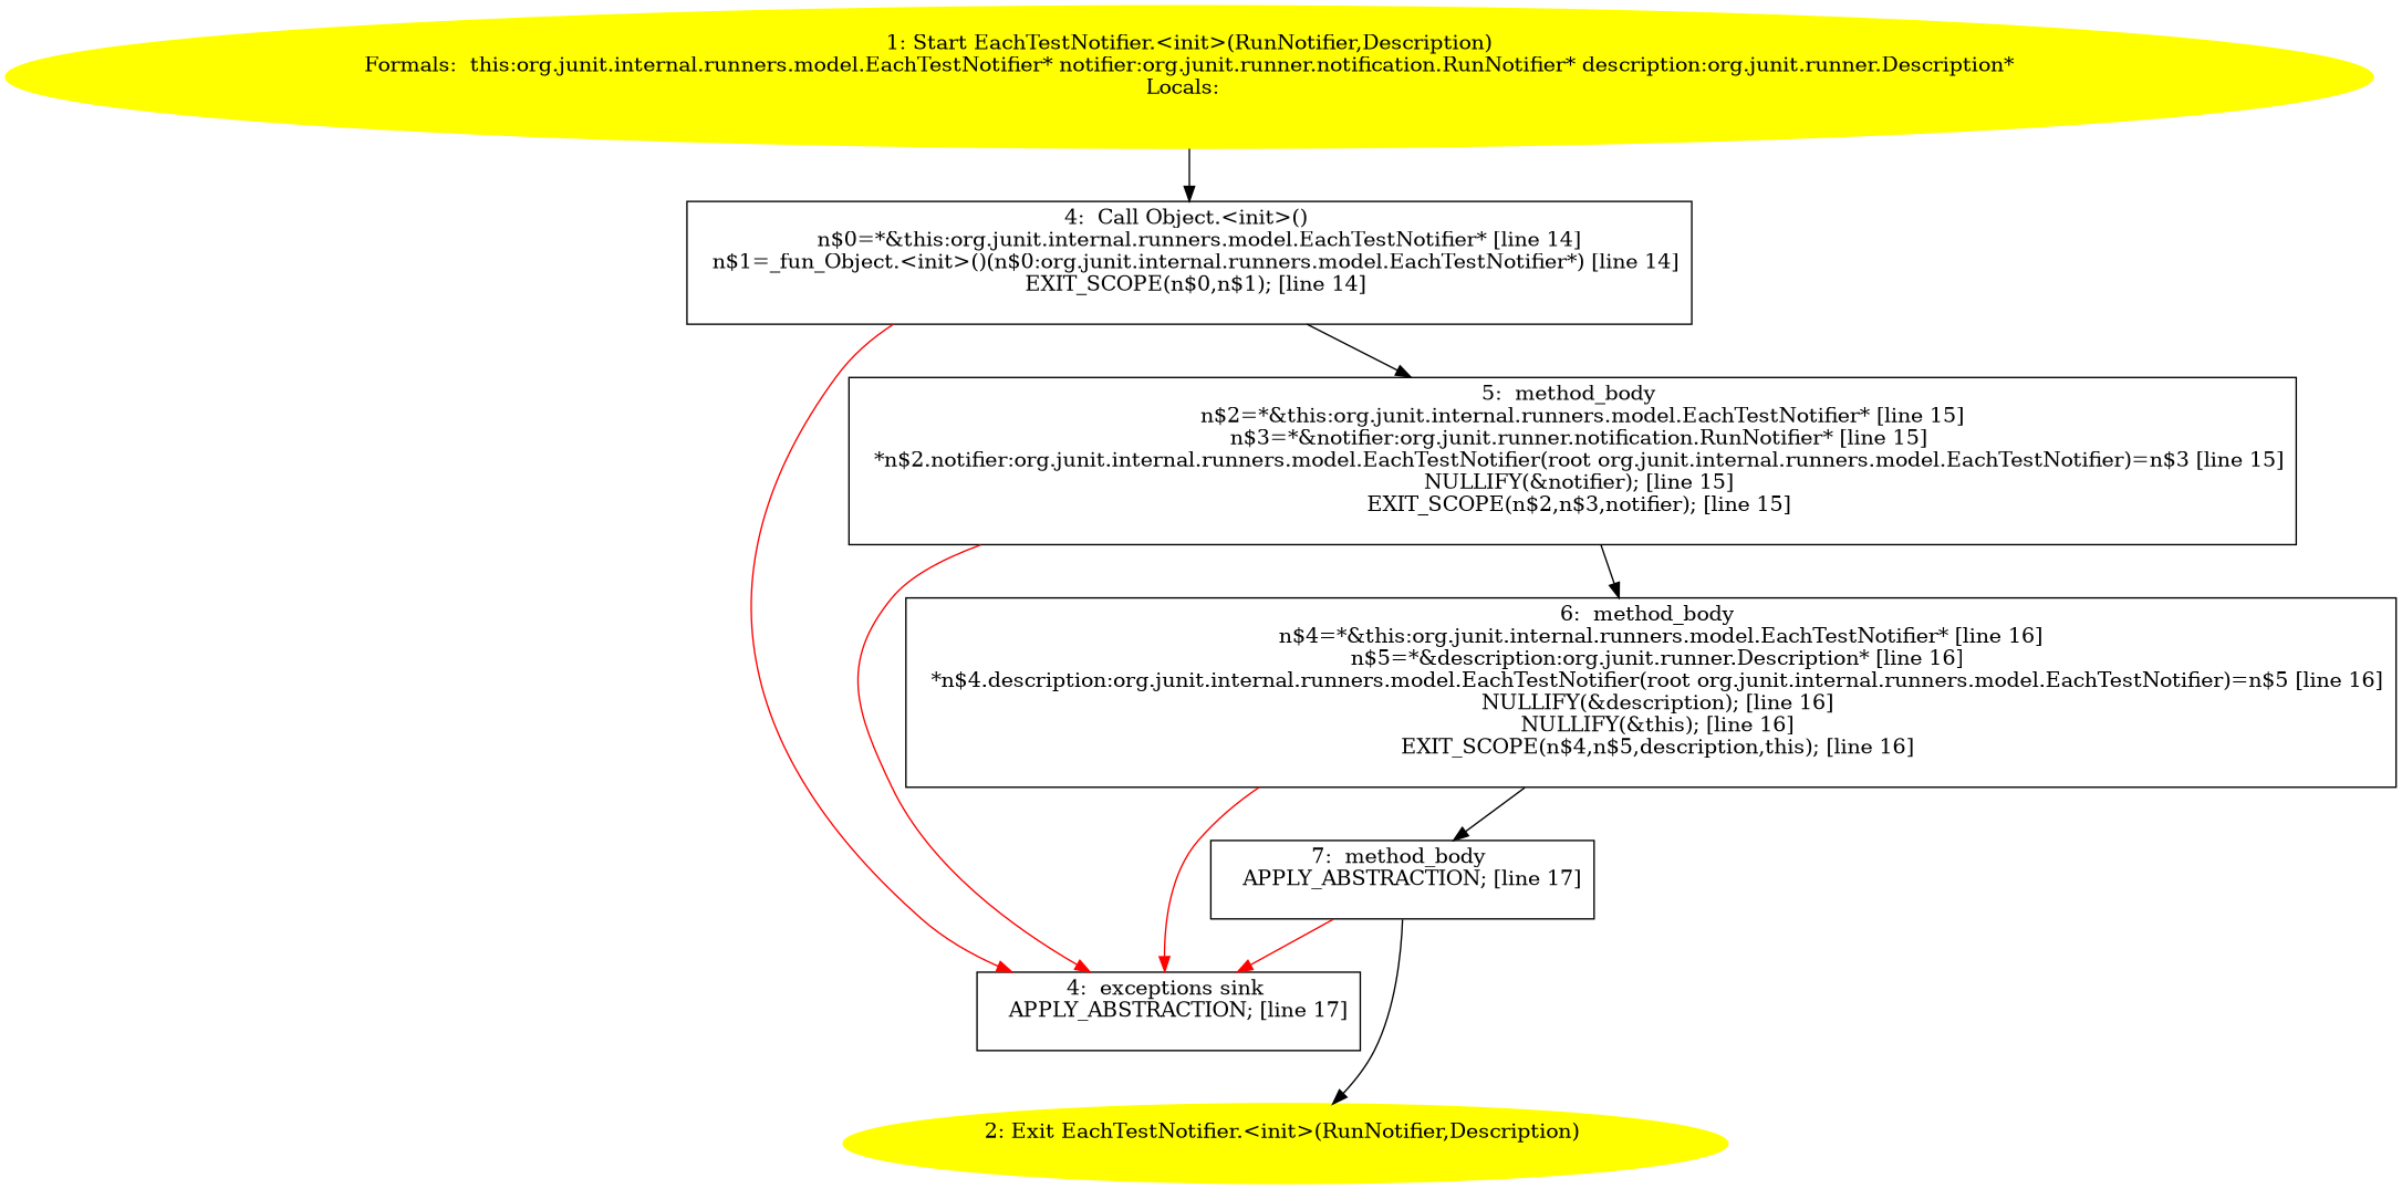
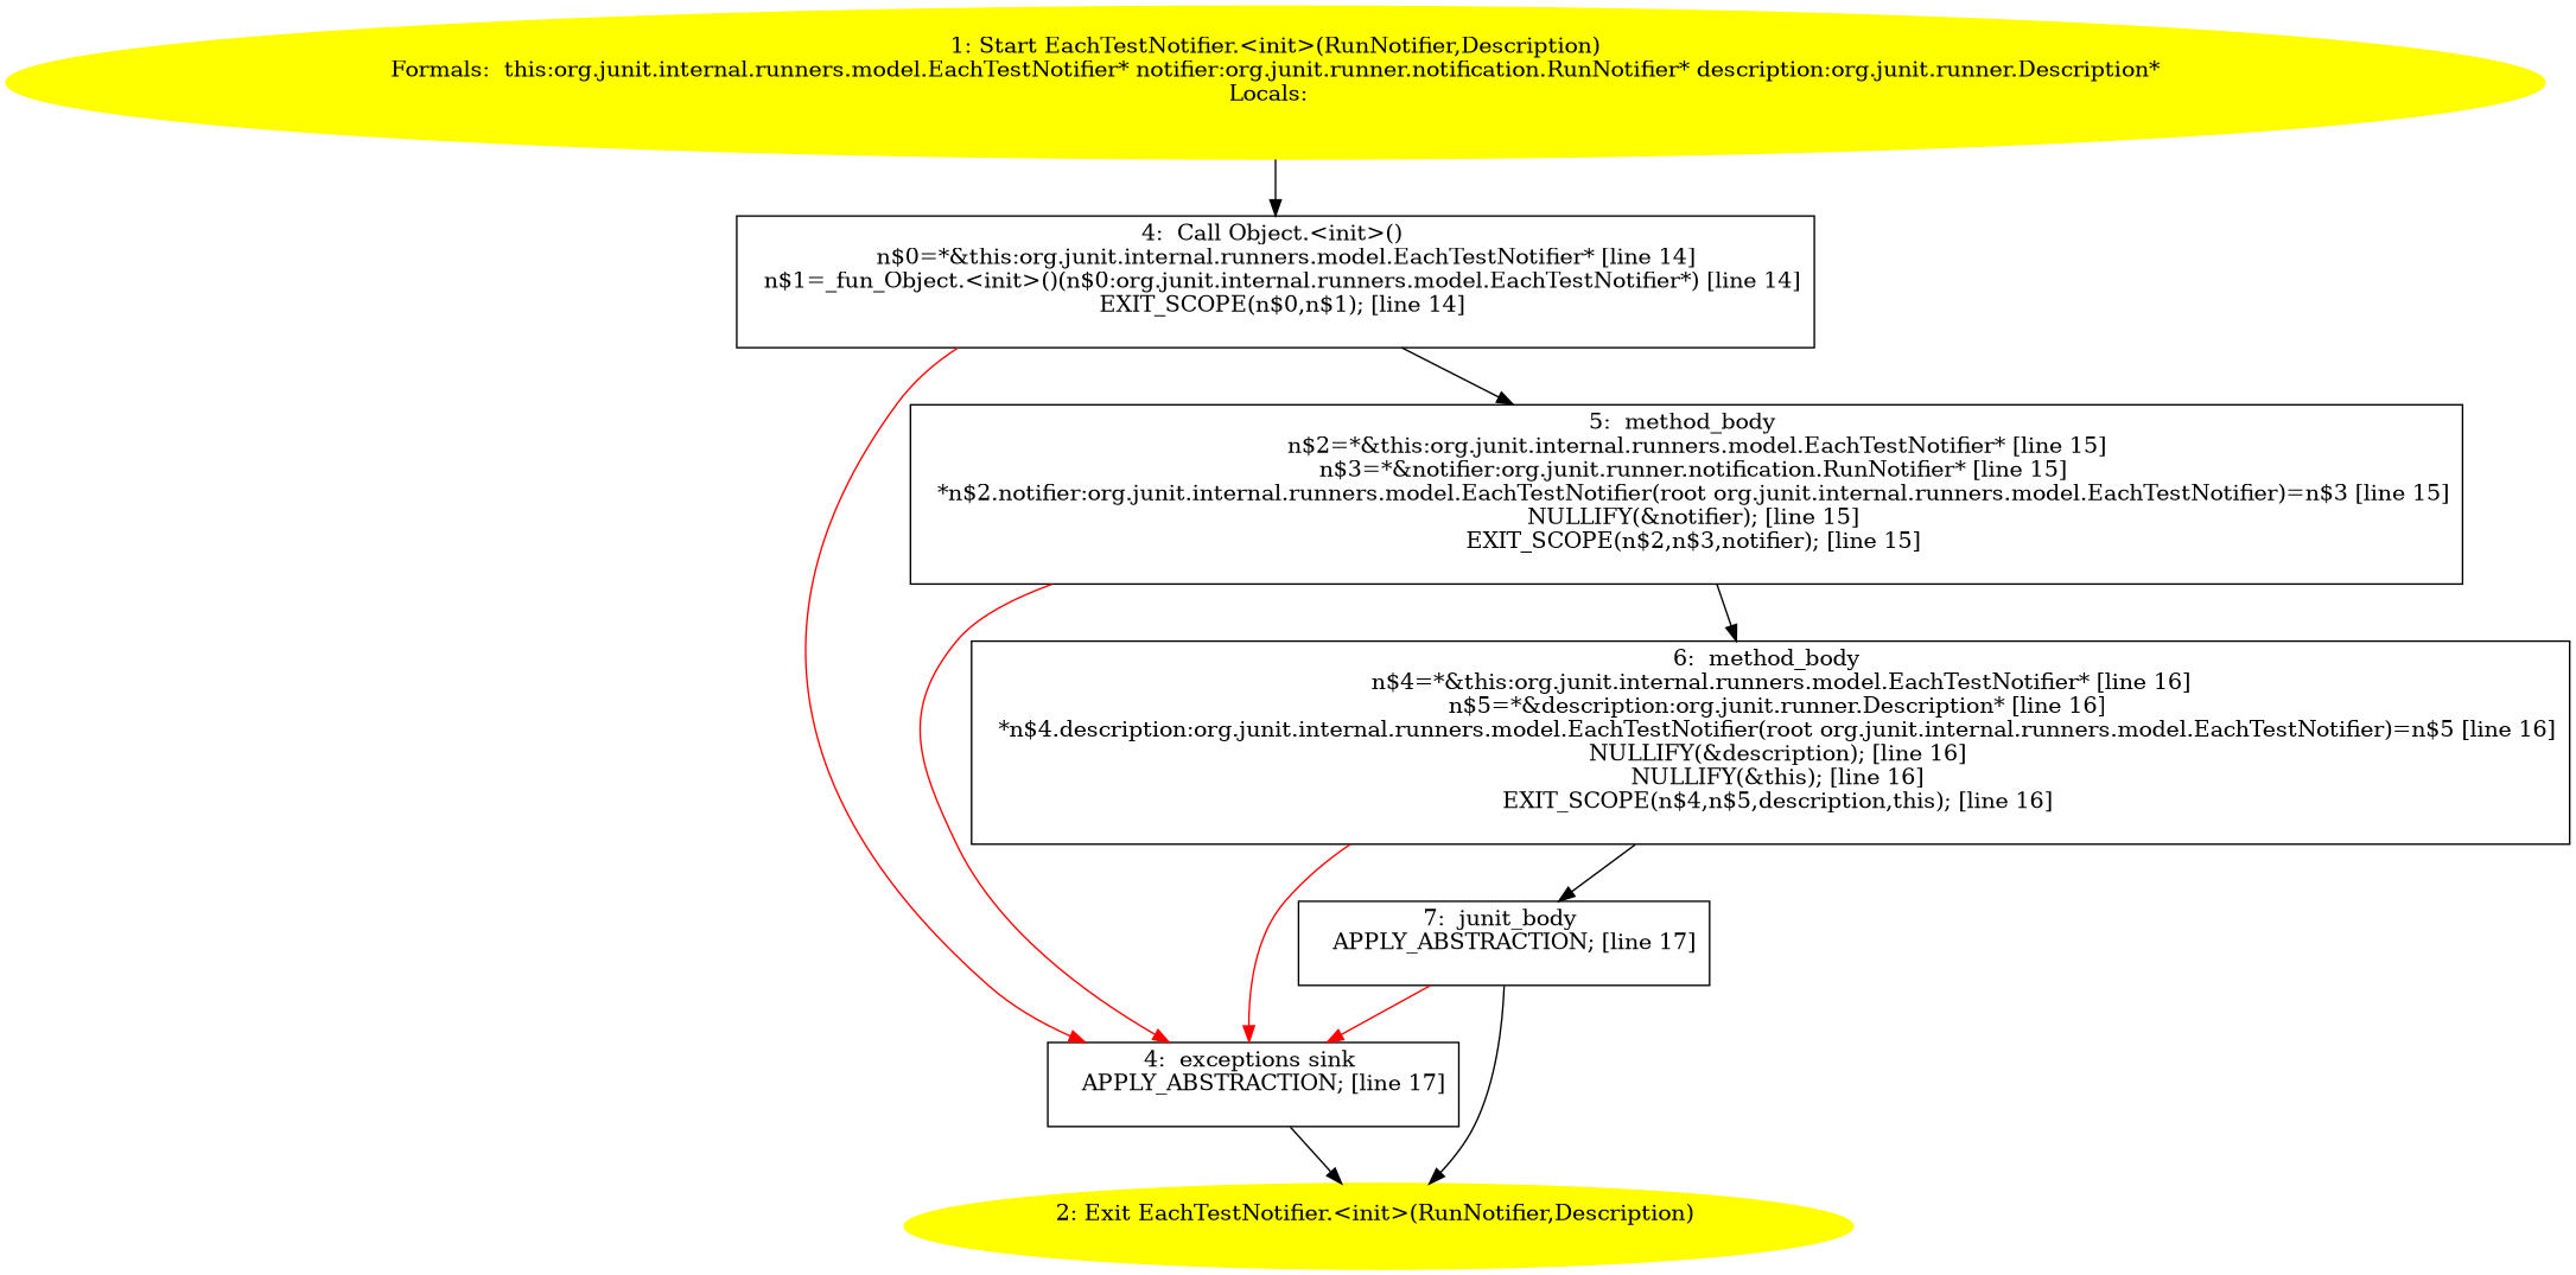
  digraph {
    node [shape=box]
    n1 [color=yellow label="1: Start EachTestNotifier.<init>(RunNotifier,Description)\nFormals:  this:org.junit.internal.runners.model.EachTestNotifier* notifier:org.junit.runner.notification.RunNotifier* description:org.junit.runner.Description*\nLocals:  \n  " style=filled shape=""]
    n2 [label="4:  Call Object.<init>() \n   n$0=*&this:org.junit.internal.runners.model.EachTestNotifier* [line 14]\n  n$1=_fun_Object.<init>()(n$0:org.junit.internal.runners.model.EachTestNotifier*) [line 14]\n  EXIT_SCOPE(n$0,n$1); [line 14]\n "]
    n3 [label="4:  exceptions sink \n   APPLY_ABSTRACTION; [line 17]\n "]
    n4 [label="5:  method_body \n   n$2=*&this:org.junit.internal.runners.model.EachTestNotifier* [line 15]\n  n$3=*&notifier:org.junit.runner.notification.RunNotifier* [line 15]\n  *n$2.notifier:org.junit.internal.runners.model.EachTestNotifier(root org.junit.internal.runners.model.EachTestNotifier)=n$3 [line 15]\n  NULLIFY(&notifier); [line 15]\n  EXIT_SCOPE(n$2,n$3,notifier); [line 15]\n "]
    n5 [color=yellow label="2: Exit EachTestNotifier.<init>(RunNotifier,Description) \n  " style=filled shape=""]
    n6 [label="6:  method_body \n   n$4=*&this:org.junit.internal.runners.model.EachTestNotifier* [line 16]\n  n$5=*&description:org.junit.runner.Description* [line 16]\n  *n$4.description:org.junit.internal.runners.model.EachTestNotifier(root org.junit.internal.runners.model.EachTestNotifier)=n$5 [line 16]\n  NULLIFY(&description); [line 16]\n  NULLIFY(&this); [line 16]\n  EXIT_SCOPE(n$4,n$5,description,this); [line 16]\n "]
-   n7 [label="7:  method_body \n   APPLY_ABSTRACTION; [line 17]\n "]
+   n7 [label="7:  junit_body \n   APPLY_ABSTRACTION; [line 17]\n "]
    n1 -> n2
    n2 -> n3 [color=red]
    n2 -> n4
+   n3 -> n5
    n4 -> n3 [color=red]
    n4 -> n6
    n6 -> n3 [color=red]
    n6 -> n7
    n7 -> n3 [color=red]
    n7 -> n5
  }
